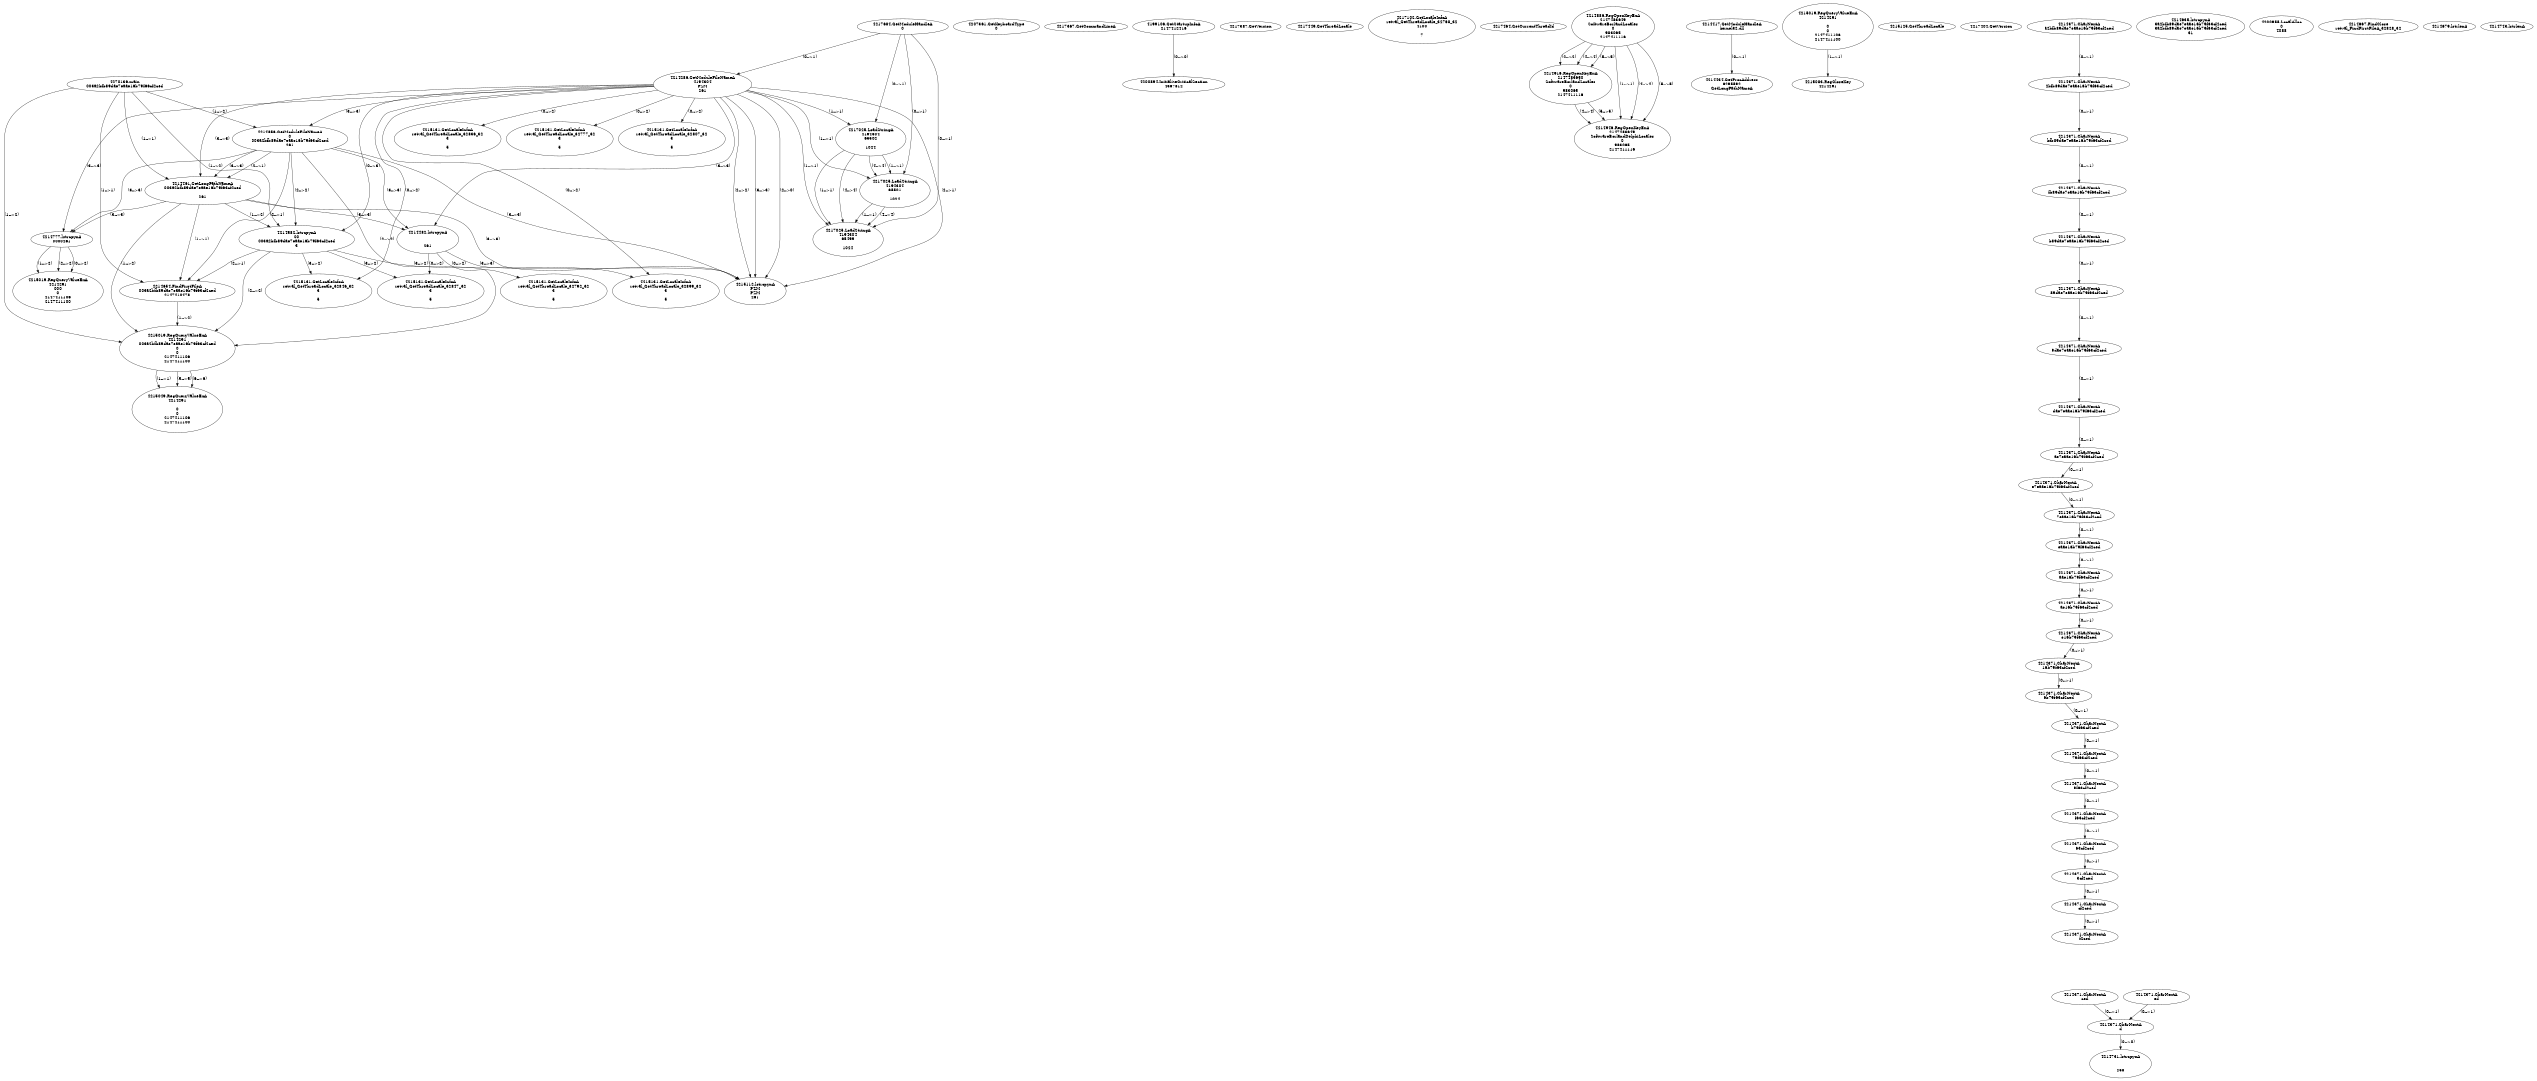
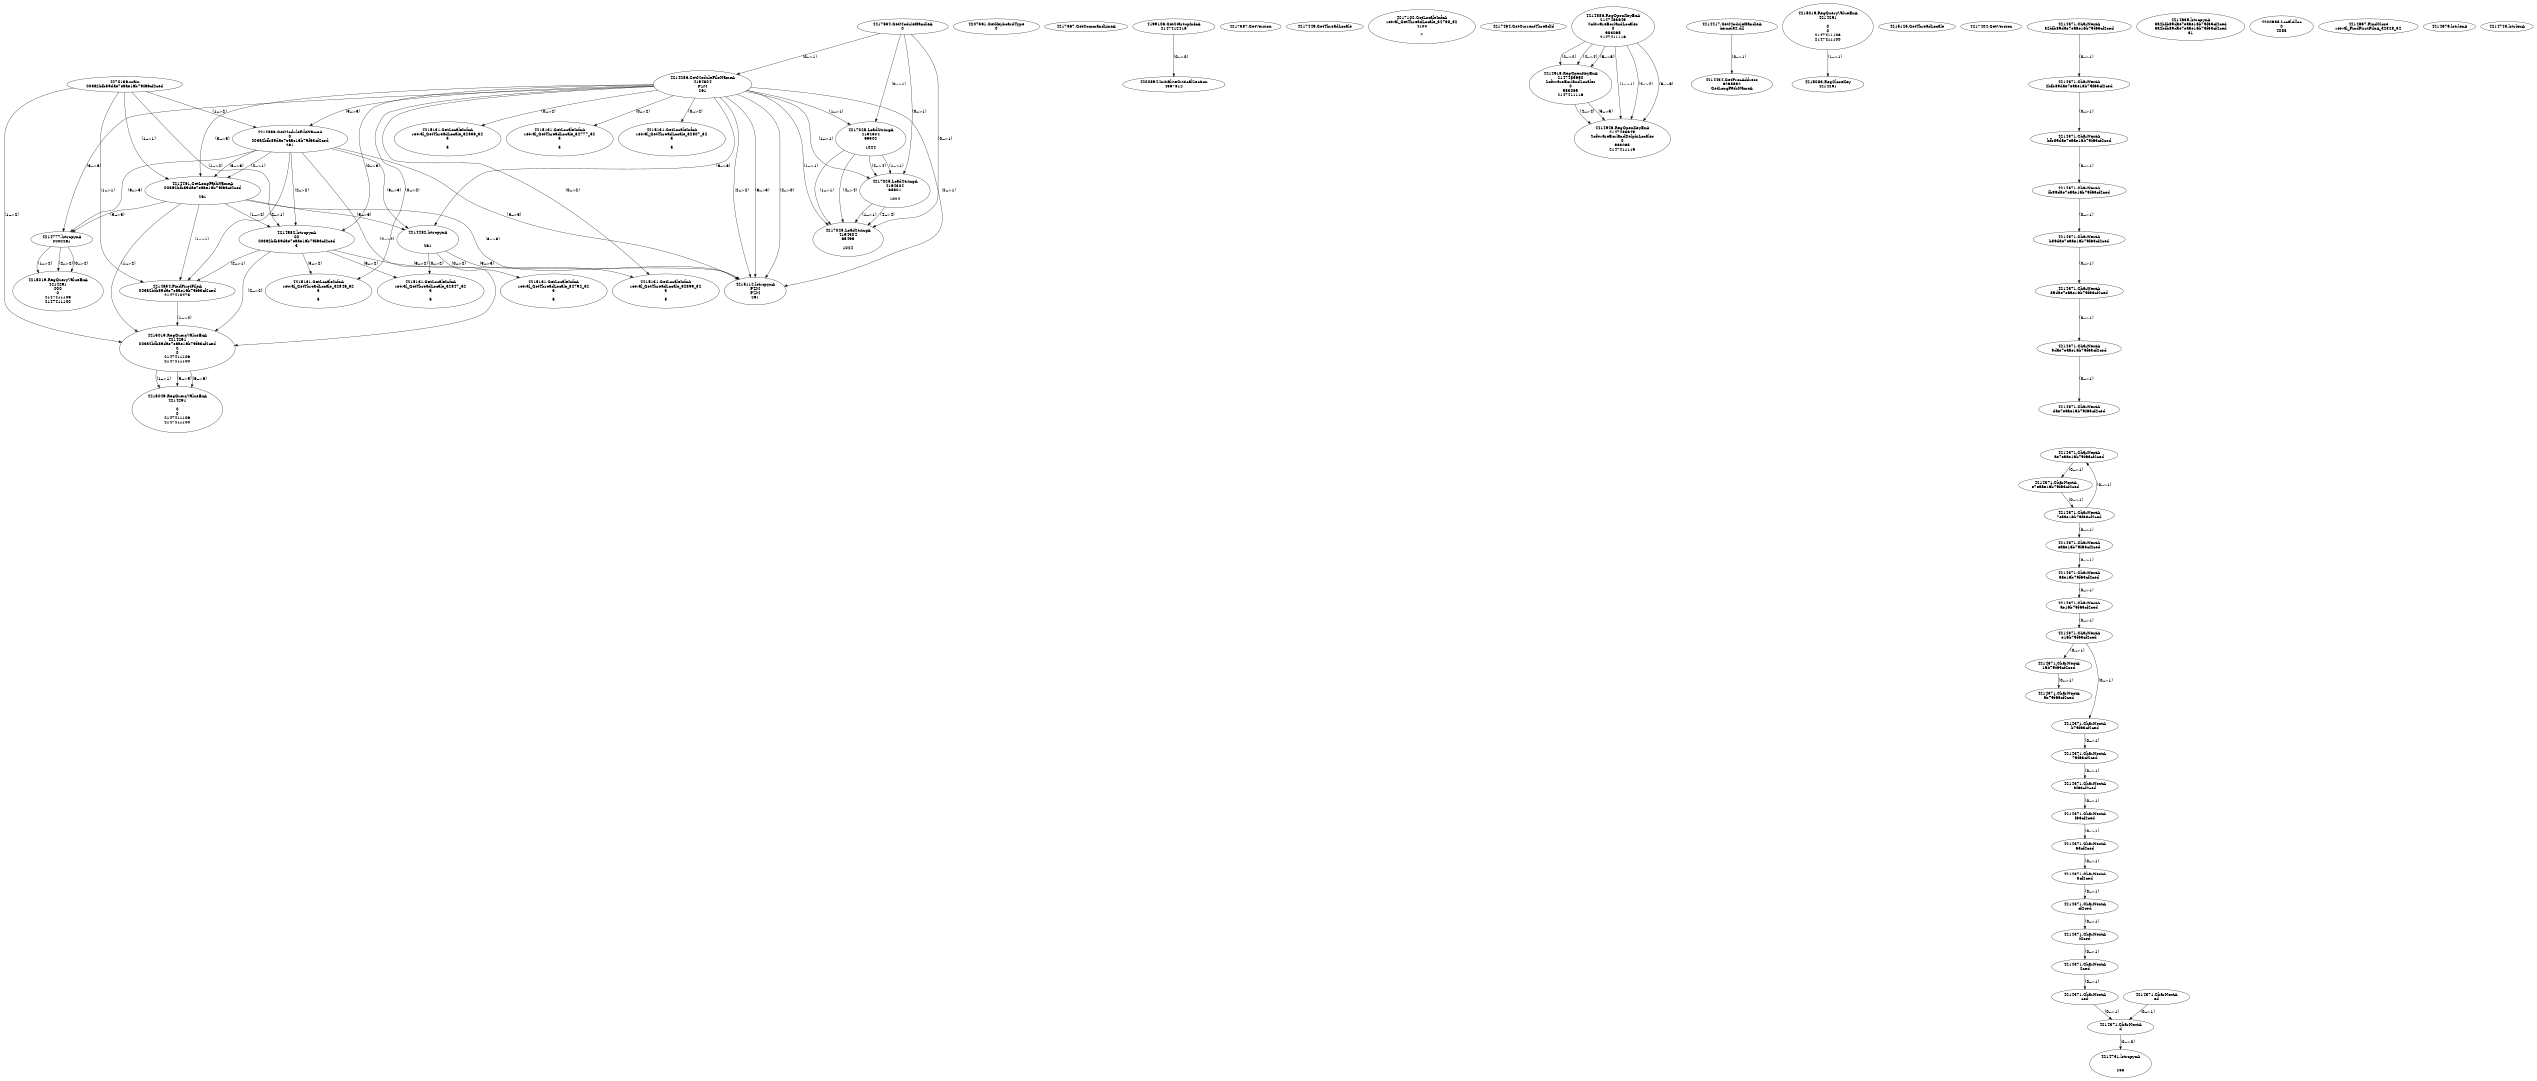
  digraph {
    n1 [label="4270136.main\n003a2bfb89dae7eaae16b79f66cf2ced"]
    n2 [label="4214856.GetModuleFileNameA\n0\n003a2bfb89dae7eaae16b79f63cf2ced\n261"]
    n3 [label="4214461.GetLongPathNameA\n003a2bfb89dae7eaae16b79f63cf2ced\n\n261"]
    n4 [label="4214582.lstrcpynA\n00\n003a2bfb89dae7eaae16b79f63cf2ced\n3"]
    n5 [label="4214654.FindFirstFileA\n003a2bfb89dae7eaae16b79f63cf2ced\n2147410478"]
    n6 [label="4215019.RegQueryValueExA\n4214291\n003a2bfb89dae7eaae16b79f63cf2ced\n0\n0\n2147411106\n2147411100"]
    n7 [label="4214482.lstrcpynA\n\n\n261"]
    n8 [label="4215112.lstrcpynA\nPZM\nPZM\n261"]
    n9 [label="4214777.lstrcpynA\n0000261"]
    n10 [label="4215131.GetLocaleInfoA\nretval_GetThreadLocale_32847_32\n3\n\n5"]
    n11 [label="4215131.GetLocaleInfoA\nretval_GetThreadLocale_32846_32\n3\n\n5"]
    n12 [label="4215131.GetLocaleInfoA\nretval_GetThreadLocale_32899_32\n3\n\n5"]
    n13 [label="4215049.RegQueryValueExA\n4214291\n\n0\n0\n2147411106\n2147411100"]
    n14 [label="4217684.GetModuleHandleA\n0"]
    n15 [label="4214286.GetModuleFileNameA\n4194304\nPZM\n261"]
    n16 [label="4217025.LoadStringA\n4194304\n65502\n\n1024"]
    n17 [label="4217025.LoadStringA\n4194304\n65501\n\n1024"]
    n18 [label="4217025.LoadStringA\n4194304\n65499\n\n1024"]
    n19 [label="4215131.GetLocaleInfoA\nretval_GetThreadLocale_32836_32\n3\n\n5"]
    n20 [label="4215131.GetLocaleInfoA\nretval_GetThreadLocale_32777_32\n3\n\n5"]
    n21 [label="4215131.GetLocaleInfoA\nretval_GetThreadLocale_32807_32\n3\n\n5"]
    n22 [label="4207361.GetKeyboardType\n0"]
    n23 [label="4217367.GetCommandLineA\n"]
    n24 [label="4199106.GetStartupInfoA\n2147412416"]
    n25 [label="4200894.InitializeCriticalSection\n4367812"]
    n26 [label="4217387.GetVersion\n"]
    n27 [label="4217449.GetThreadLocale\n"]
    n28 [label="4217102.GetLocaleInfoA\nretval_GetThreadLocale_32768_32\n4100\n\n7"]
    n29 [label="4217464.GetCurrentThreadId\n"]
    n30 [label="4215131.GetLocaleInfoA\nretval_GetThreadLocale_32792_32\n3\n\n5"]
    n31 [label="4215019.RegQueryValueExA\n4214291\n000\n0\n2147411106\n2147411100"]
    n32 [label="4214886.RegOpenKeyExA\n2147483649\nSoftware\Borland\Locales\n0\n983065\n2147411116"]
    n33 [label="4214916.RegOpenKeyExA\n2147483650\nSoftware\Borland\Locales\n0\n983065\n2147411116"]
    n34 [label="4214946.RegOpenKeyExA\n2147483649\nSoftware\Borland\Delphi\Locales\n0\n983065\n2147411116"]
    n35 [label="4214417.GetModuleHandleA\nkernel32.dll"]
    n36 [label="4214434.GetProcAddress\n6295592\nGetLongPathNameA"]
    n37 [label="4215019.RegQueryValueExA\n4214291\n\n0\n0\n2147411106\n2147411100"]
    n38 [label="4215083.RegCloseKey\n4214291"]
    n39 [label="4215125.GetThreadLocale\n"]
    n40 [label="4217404.GetVersion\n"]
    n41 [label="4214371.CharNextA\na2bfb89dae7eaae16b79f63cf2ced"]
    n42 [label="4214371.CharNextA\n2bfb89dae7eaae16b79f63cf2ced"]
    n43 [label="4214371.CharNextA\nbfb89dae7eaae16b79f63cf2ced"]
    n44 [label="4214371.CharNextA\nfb89dae7eaae16b79f63cf2ced"]
    n45 [label="4214371.CharNextA\nb89dae7eaae16b79f63cf2ced"]
    n46 [label="4214371.CharNextA\n89dae7eaae16b79f63cf2ced"]
    n47 [label="4214371.CharNextA\n9dae7eaae16b79f63cf2ced"]
    n48 [label="4214371.CharNextA\ndae7eaae16b79f63cf2ced"]
    n49 [label="4214371.CharNextA\nae7eaae16b79f63cf2ced"]
    n50 [label="4214371.CharNextA\ne7eaae16b79f63cf2ced"]
    n51 [label="4214371.CharNextA\n7eaae16b79f63cf2ced"]
    n52 [label="4214371.CharNextA\neaae16b79f63cf2ced"]
    n53 [label="4214371.CharNextA\naae16b79f63cf2ced"]
    n54 [label="4214371.CharNextA\nae16b79f63cf2ced"]
    n55 [label="4214371.CharNextA\ne16b79f63cf2ced"]
    n56 [label="4214371.CharNextA\n16b79f63cf2ced"]
    n57 [label="4214371.CharNextA\n6b79f63cf2ced"]
    n58 [label="4214371.CharNextA\nb79f63cf2ced"]
    n59 [label="4214371.CharNextA\n79f63cf2ced"]
    n60 [label="4214371.CharNextA\n9f63cf2ced"]
    n61 [label="4214371.CharNextA\nf63cf2ced"]
    n62 [label="4214371.CharNextA\n63cf2ced"]
    n63 [label="4214371.CharNextA\n3cf2ced"]
    n64 [label="4214371.CharNextA\ncf2ced"]
    n65 [label="4214371.CharNextA\nf2ced"]
+   n66 [label="4214371.CharNextA\n2ced"]
    n67 [label="4214371.CharNextA\nced"]
    n68 [label="4214371.CharNextA\nd"]
    n69 [label="4214371.CharNextA\ned"]
    n70 [label="4214731.lstrcpynA\n\n\n258"]
    n71 [label="4214635.lstrcpynA\n3a2bfb89dae7eaae16b79f63cf2ced\n3a2bfb89dae7eaae16b79f63cf2ced\n31"]
    n72 [label="4200955.LocalAlloc\n0\n4088"]
    n73 [label="4214667.FindClose\nretval_FindFirstFileA_32828_32"]
    n74 [label="4214679.lstrlenA\n"]
    n75 [label="4214743.lstrlenA\n"]
    n1 -> n2 [label="(1-->2)"]
    n1 -> n3 [label="(1-->1)"]
    n1 -> n4 [label="(1-->2)"]
    n1 -> n5 [label="(1-->1)"]
    n1 -> n6 [label="(1-->2)"]
    n2 -> n3 [label="(2-->1)"]
    n2 -> n3 [label="(3-->3)"]
    n2 -> n4 [label="(2-->2)"]
    n2 -> n5 [label="(2-->1)"]
    n2 -> n6 [label="(2-->2)"]
    n2 -> n7 [label="(3-->3)"]
    n2 -> n8 [label="(3-->3)"]
    n2 -> n9 [label="(3-->3)"]
    n3 -> n4 [label="(1-->2)"]
    n3 -> n5 [label="(1-->1)"]
    n3 -> n6 [label="(1-->2)"]
    n3 -> n7 [label="(3-->3)"]
    n3 -> n8 [label="(3-->3)"]
    n3 -> n9 [label="(3-->3)"]
    n4 -> n5 [label="(2-->1)"]
    n4 -> n6 [label="(2-->2)"]
    n4 -> n10 [label="(3-->2)"]
    n4 -> n11 [label="(3-->2)"]
    n4 -> n12 [label="(3-->2)"]
    n5 -> n6 [label="(1-->2)"]
    n6 -> n13 [label="(1-->1)"]
    n6 -> n13 [label="(5-->5)"]
    n6 -> n13 [label="(6-->6)"]
    n7 -> n8 [label="(3-->3)"]
    n7 -> n10 [label="(0-->2)"]
    n7 -> n30 [label="(0-->2)"]
    n9 -> n31 [label="(1-->2)"]
    n9 -> n31 [label="(2-->2)"]
    n9 -> n31 [label="(0-->2)"]
    n14 -> n15 [label="(0-->1)"]
    n14 -> n16 [label="(0-->1)"]
    n14 -> n17 [label="(0-->1)"]
    n14 -> n18 [label="(0-->1)"]
    n15 -> n2 [label="(3-->3)"]
    n15 -> n3 [label="(3-->3)"]
    n15 -> n4 [label="(0-->3)"]
    n15 -> n7 [label="(3-->3)"]
    n15 -> n8 [label="(2-->1)"]
    n15 -> n8 [label="(2-->2)"]
    n15 -> n8 [label="(3-->3)"]
    n15 -> n8 [label="(2-->0)"]
    n15 -> n9 [label="(3-->3)"]
    n15 -> n11 [label="(0-->2)"]
    n15 -> n12 [label="(0-->2)"]
    n15 -> n16 [label="(1-->1)"]
    n15 -> n17 [label="(1-->1)"]
    n15 -> n18 [label="(1-->1)"]
    n15 -> n19 [label="(0-->2)"]
    n15 -> n20 [label="(0-->2)"]
    n15 -> n21 [label="(0-->2)"]
    n16 -> n17 [label="(1-->1)"]
    n16 -> n17 [label="(4-->4)"]
    n16 -> n18 [label="(1-->1)"]
    n16 -> n18 [label="(4-->4)"]
    n17 -> n18 [label="(1-->1)"]
    n17 -> n18 [label="(4-->4)"]
    n24 -> n25 [label="(0-->0)"]
    n32 -> n33 [label="(2-->2)"]
    n32 -> n33 [label="(4-->4)"]
    n32 -> n33 [label="(5-->5)"]
    n32 -> n34 [label="(1-->1)"]
    n32 -> n34 [label="(4-->4)"]
    n32 -> n34 [label="(5-->5)"]
    n33 -> n34 [label="(4-->4)"]
    n33 -> n34 [label="(5-->5)"]
    n35 -> n36 [label="(0-->1)"]
    n37 -> n38 [label="(1-->1)"]
    n41 -> n42 [label="(0-->1)"]
    n42 -> n43 [label="(0-->1)"]
    n43 -> n44 [label="(0-->1)"]
    n44 -> n45 [label="(0-->1)"]
    n45 -> n46 [label="(0-->1)"]
    n46 -> n47 [label="(0-->1)"]
    n47 -> n48 [label="(0-->1)"]
-   n48 -> n49 [label="(0-->1)"]
+   n51 -> n49 [label="(0-->1)"]
    n49 -> n50 [label="(0-->1)"]
    n50 -> n51 [label="(0-->1)"]
    n51 -> n52 [label="(0-->1)"]
    n52 -> n53 [label="(0-->1)"]
    n53 -> n54 [label="(0-->1)"]
    n54 -> n55 [label="(0-->1)"]
    n55 -> n56 [label="(0-->1)"]
    n56 -> n57 [label="(0-->1)"]
-   n57 -> n58 [label="(0-->1)"]
+   n55 -> n58 [label="(0-->1)"]
    n58 -> n59 [label="(0-->1)"]
    n59 -> n60 [label="(0-->1)"]
    n60 -> n61 [label="(0-->1)"]
    n61 -> n62 [label="(0-->1)"]
    n62 -> n63 [label="(0-->1)"]
    n63 -> n64 [label="(0-->1)"]
    n64 -> n65 [label="(0-->1)"]
+   n65 -> n66 [label="(0-->1)"]
+   n66 -> n67 [label="(0-->1)"]
    n67 -> n68 [label="(0-->1)"]
    n68 -> n70 [label="(0-->0)"]
    n69 -> n68 [label="(0-->1)"]
  }
